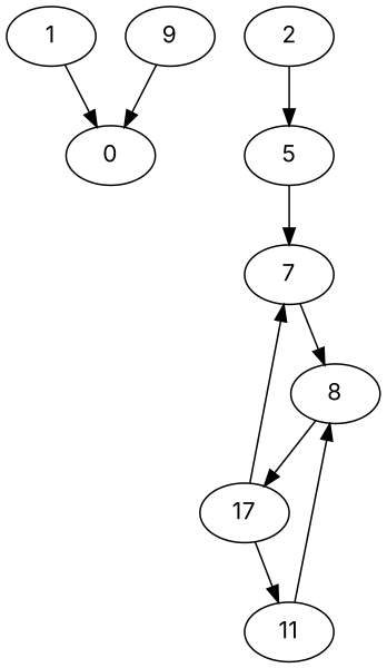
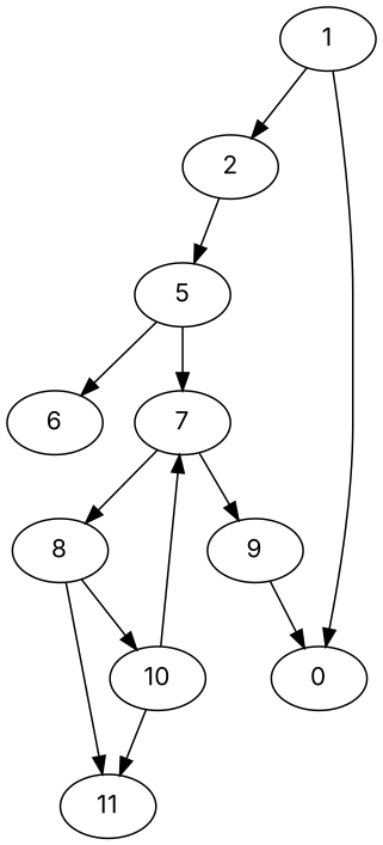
  digraph {
    fontname=Inter
    node [fontname=Inter]
    edge [fontname=Inter]
    1
    2
    n3 [label=0]
    5
+   6
    7
    8
    9
-   10 [label=17]
+   10
    11
+   1 -> 2
    1 -> n3
    2 -> 5
+   5 -> 6
    5 -> 7
    7 -> 8
+   7 -> 9
    8 -> 10
-   11 -> 8
+   8 -> 11
    9 -> n3
    10 -> 7
    10 -> 11
  }
